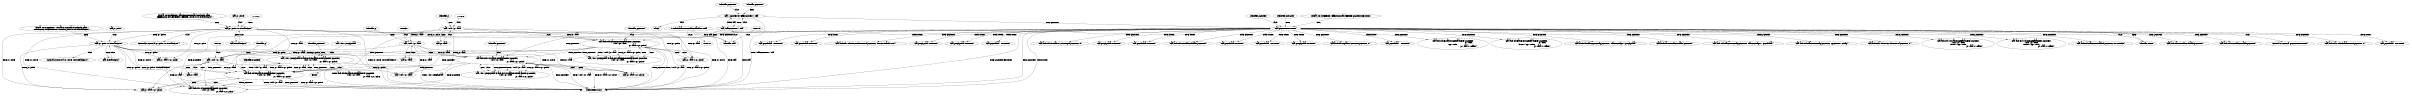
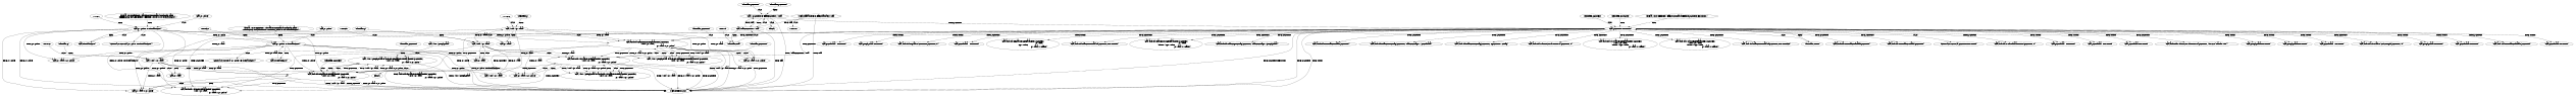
  digraph {
    n1 [label="(Call,*(int *)pReplyData = android::Equalizer_setParameter(pContext,\n (void *)p->data,\n                                                                     p->data + p->psize))"]
    n2 [label="(Call,android::Equalizer_setParameter(pContext,\n (void *)p->data,\n                                                                     p->data + p->psize))"]
    n3 [label="(MethodReturn,int)"]
    n4 [label="(Block,)"]
    n5 [label="(Call,android::Volume_setParameter(pContext,\n (void *)p->data,\n                                                                 p->data + p->psize))"]
    n6 [label="(Call,p->data + p->psize)"]
    n7 [label="(Call,android::Virtualizer_setParameter(pContext,\n (void *)p->data,\n                                                                       p->data + p->psize))"]
    n8 [label="(Call,p->data + p->psize)"]
    n9 [label="(Call,*(int *)pReplyData = android::Virtualizer_setParameter(pContext,\n (void *)p->data,\n                                                                       p->data + p->psize))"]
    n10 [label="(Call,pContext == NULL)"]
    n11 [label="(Call,android::BassBoost_setParameter(pContext,\n (void *)p->data,\n                                                                    p->data + p->psize))"]
    n12 [label="(Call,android::LvmEffect_enable(pContext))"]
    n13 [label="(Call,android::Effect_setConfig(pContext, (effect_config_t *) pCmdData))"]
    n14 [label="(Call,android::Effect_setConfig(pContext, &pContext->config))"]
    n15 [label="(Call,android::VolumeSetVolumeLevel(pContext, 0))"]
    n16 [label="(Call,android::Virtualizer_getParameter(pContext,\n (void *)p->data,\n (size_t *)&p->vsize,\n                                                              p->data + voffset))"]
    n17 [label="(Call,android::Volume_getParameter(pContext,\n (void *)p->data,\n (size_t *)&p->vsize,\n                                                         p->data + voffset))"]
    n18 [label="(Call,android::Effect_setEnabled(pContext, LVM_FALSE))"]
    n19 [label="(Identifier,NULL)"]
    n20 [label="(Call,android::LvmEffect_disable(pContext))"]
    n21 [label="(Call,android::LvmEffect_enable(pContext))"]
    n22 [label="(ControlStructure,if (pContext == NULL))"]
    n23 [label="(Call,android::MethodParameterIn(pContext, 0))"]
    n24 [label="(Call,pCmdData   == NULL)"]
    n25 [label="(Call,pCmdData   == NULL)"]
    n26 [label="(Call,pCmdData == NULL)"]
    n27 [label="(Call,android::VolumeSetVolumeLevel(pContext, (int16_t)(maxdB*100)))"]
    n28 [label="(Call,pReplyData == NULL)"]
    n29 [label="(Call,pReplyData == NULL)"]
    n30 [label="(Call,pCmdData   == NULL)"]
    n31 [label="(Call,android::VirtualizerSetStrength(pContext, 0))"]
    n32 [label="(Call,pReplyData == NULL)"]
    n33 [label="(Call,pCmdData == NULL)"]
    n34 [label="(Call,android::LvmEffect_disable(pContext))"]
    n35 [label="(Call,pCmdData == NULL)"]
    n36 [label="(Call,pCmdData   == NULL)"]
    n37 [label="(Call,pReplyData == NULL)"]
    n38 [label="(Call,android::EqualizerSetPreset(pContext, 0))"]
    n39 [label="(Call,pCmdData    == NULL)"]
    n40 [label="(Call,android::Equalizer_getParameter(pContext,\n                                                            p->data,\n &p->vsize,\n                                                            p->data + voffset))"]
+   n41 [label="(Call,android::Effect_setEnabled(pContext, LVM_TRUE))"]
    n42 [label="(Call,android::BassBoost_getParameter(pContext,\n                                                            p->data,\n (size_t *)&p->vsize,\n                                                            p->data + voffset))"]
    n43 [label="(Call,android::Effect_getConfig(pContext, (effect_config_t *)pReplyData))"]
    n44 [label="(Call,p->data + p->psize)"]
    n45 [label="(Call,*(int *)pReplyData = android::BassBoost_setParameter(pContext,\n (void *)p->data,\n                                                                    p->data + p->psize))"]
    n46 [label="(Call,* pContext = (EffectContext *) self)"]
    n47 [label="(Call,(EffectContext *) self)"]
    n48 [label="(Block,)"]
    n49 [label="(Identifier,self)"]
    n50 [label="(MethodParameterIn,effect_handle_t  self)"]
    1000107
    n52 [label="(Call,(void *)p->data)"]
    n53 [label="(Call,(void *)p->data)"]
    n54 [label="(Call,(void *)p->data)"]
    n55 [label="(Call,p->data)"]
    n56 [label="(Call,(void *)p->data)"]
    n57 [label="(Call,p->data)"]
    n58 [label="(Call,p->data)"]
    n59 [label="(Call,p->psize != sizeof(int32_t))"]
    n60 [label="(Call,p->psize != sizeof(int32_t))"]
    n61 [label="(Call,sizeof(int32_t))"]
    n62 [label="(Call,p->data + p->psize)"]
    n63 [label="(ControlStructure,if (p->psize != sizeof(int32_t)))"]
    n64 [label="(Call,sizeof(int32_t))"]
    n65 [label="(ControlStructure,if (p->psize != sizeof(int32_t)))"]
    n66 [label="(Identifier,pContext)"]
    n67 [label="(Identifier,cmdCode)"]
    n68 [label="(Literal,\"\tLVM_ERROR : BassBoost_command cmdCode Case: \"\n \"EFFECT_CMD_SET_PARAM: ERROR, psize is not sizeof(int32_t)\")"]
    n69 [label="(Identifier,p)"]
    n70 [label="(Identifier,pContext)"]
    n71 [label="(Call,p->psize)"]
    n72 [label="(Identifier,pContext)"]
    n73 [label="(Identifier,p)"]
    n74 [label="(Literal,\"\tLVM_ERROR : Virtualizer_command cmdCode Case: \"\n \"EFFECT_CMD_SET_PARAM: ERROR, psize is not sizeof(int32_t)\")"]
    n75 [label="(Literal,\"\tLVM_ERROR : Effect_command ERROR pContext == NULL\")"]
    n76 [label="(Identifier,pContext)"]
    n77 [label="(Identifier,pContext)"]
    n78 [label="(Identifier,pContext)"]
    n79 [label="(Call,*(int *)pReplyData)"]
    n80 [label="(Identifier,pContext)"]
    n81 [label="(Identifier,p)"]
    n82 [label="(Call,p->psize)"]
    1000119
    1000606
    1000601
    1000697
+   1000692
    1000761
    n1 -> n2 [label="CFG: "]
    n1 -> n3 [label="DDG: *(int *)pReplyData"]
    n1 -> n3 [label="DDG: android::Equalizer_setParameter(pContext,\n (void *)p->data,\n                                                                     p->data + p->psize)"]
    n1 -> n4 [label="AST: "]
    n2 -> n1 [label="AST: "]
    n2 -> n1 [label="DDG: pContext"]
    n2 -> n1 [label="DDG: (void *)p->data"]
    n2 -> n1 [label="DDG: p->data + p->psize"]
    n2 -> n3 [label="DDG: (void *)p->data"]
    n2 -> n3 [label="DDG: pContext"]
    n2 -> n3 [label="DDG: p->data + p->psize"]
    n2 -> n5 [label="DDG: pContext"]
    n2 -> n6 [label="CFG: "]
    n6 -> n2 [label="AST: "]
    n7 -> n2 [label="DDG: pContext"]
    n7 -> n3 [label="DDG: pContext"]
    n7 -> n3 [label="DDG: (void *)p->data"]
    n7 -> n3 [label="DDG: p->data + p->psize"]
    n7 -> n5 [label="DDG: pContext"]
    n7 -> n8 [label="CFG: "]
    n7 -> n9 [label="AST: "]
    n7 -> n9 [label="DDG: pContext"]
    n7 -> n9 [label="DDG: (void *)p->data"]
    n7 -> n9 [label="DDG: p->data + p->psize"]
    n8 -> n7 [label="AST: "]
    n9 -> n7 [label="CFG: "]
    n10 -> n2 [label="DDG: pContext"]
    n10 -> n3 [label="DDG: pContext == NULL"]
    n10 -> n3 [label="DDG: pContext"]
    n10 -> n3 [label="DDG: NULL"]
    n10 -> n5 [label="DDG: pContext"]
    n10 -> n7 [label="DDG: pContext"]
    n10 -> n11 [label="DDG: pContext"]
    n10 -> n12 [label="DDG: pContext"]
    n10 -> n13 [label="DDG: pContext"]
    n10 -> n14 [label="DDG: pContext"]
    n10 -> n15 [label="DDG: pContext"]
    n10 -> n16 [label="DDG: pContext"]
    n10 -> n17 [label="DDG: pContext"]
    n10 -> n18 [label="DDG: pContext"]
    n10 -> n19 [label="CFG: "]
    n10 -> n20 [label="DDG: pContext"]
    n10 -> n21 [label="DDG: pContext"]
    n10 -> n22 [label="AST: "]
    n10 -> n23 [label="DDG: pContext"]
    n10 -> n24 [label="DDG: NULL"]
    n10 -> n25 [label="DDG: NULL"]
    n10 -> n26 [label="DDG: NULL"]
    n10 -> n27 [label="DDG: pContext"]
    n10 -> n28 [label="DDG: NULL"]
    n10 -> n29 [label="DDG: NULL"]
    n10 -> n30 [label="DDG: NULL"]
    n10 -> n31 [label="DDG: pContext"]
    n10 -> n32 [label="DDG: NULL"]
    n10 -> n33 [label="DDG: NULL"]
    n10 -> n34 [label="DDG: pContext"]
    n10 -> n35 [label="DDG: NULL"]
    n10 -> n36 [label="DDG: NULL"]
    n10 -> n37 [label="DDG: NULL"]
    n10 -> n38 [label="DDG: pContext"]
    n10 -> n39 [label="DDG: NULL"]
    n10 -> n40 [label="DDG: pContext"]
+   n10 -> n41 [label="DDG: pContext"]
    n10 -> n42 [label="DDG: pContext"]
    n10 -> n43 [label="DDG: pContext"]
    n11 -> n2 [label="DDG: pContext"]
    n11 -> n3 [label="DDG: p->data + p->psize"]
    n11 -> n3 [label="DDG: pContext"]
    n11 -> n3 [label="DDG: (void *)p->data"]
    n11 -> n5 [label="DDG: pContext"]
    n11 -> n7 [label="DDG: pContext"]
    n11 -> n44 [label="CFG: "]
    n11 -> n45 [label="AST: "]
    n11 -> n45 [label="DDG: pContext"]
    n11 -> n45 [label="DDG: (void *)p->data"]
    n11 -> n45 [label="DDG: p->data + p->psize"]
    n19 -> n10 [label="AST: "]
    n44 -> n11 [label="AST: "]
    n45 -> n11 [label="CFG: "]
    n46 -> n3 [label="DDG: (EffectContext *) self"]
    n46 -> n10 [label="DDG: pContext"]
    n46 -> n47 [label="CFG: "]
    n46 -> n48 [label="AST: "]
    n47 -> n3 [label="DDG: self"]
    n47 -> n46 [label="AST: "]
    n47 -> n46 [label="DDG: self"]
    n47 -> n49 [label="CFG: "]
    n49 -> n47 [label="AST: "]
    n50 -> n3 [label="DDG: self"]
-   n50 -> n49 [label="DDG: self"]
+   n50 -> n47 [label="DDG: self"]
    n50 -> 1000107 [label="AST: "]
    n52 -> n11 [label="AST: "]
    n52 -> n11 [label="DDG: p->data"]
    n52 -> n44 [label="DDG: p->data"]
    n52 -> n53 [label="DDG: p->data"]
    n52 -> n54 [label="DDG: p->data"]
    n52 -> n55 [label="CFG: "]
    n52 -> n56 [label="DDG: p->data"]
    n53 -> n7 [label="AST: "]
    n53 -> n7 [label="DDG: p->data"]
    n53 -> n8 [label="DDG: p->data"]
    n53 -> n54 [label="DDG: p->data"]
    n53 -> n56 [label="DDG: p->data"]
    n53 -> n57 [label="CFG: "]
    n54 -> n2 [label="AST: "]
    n54 -> n2 [label="DDG: p->data"]
    n54 -> n6 [label="DDG: p->data"]
    n54 -> n56 [label="DDG: p->data"]
    n54 -> n58 [label="CFG: "]
    n55 -> n52 [label="AST: "]
    n57 -> n53 [label="AST: "]
    n58 -> n54 [label="AST: "]
    n59 -> n2 [label="DDG: p->psize"]
    n59 -> n3 [label="DDG: p->psize != sizeof(int32_t)"]
    n59 -> n3 [label="DDG: p->psize"]
    n59 -> n5 [label="DDG: p->psize"]
    n59 -> n6 [label="DDG: p->psize"]
    n59 -> n11 [label="DDG: p->psize"]
    n59 -> n44 [label="DDG: p->psize"]
    n59 -> n60 [label="DDG: p->psize"]
    n59 -> n61 [label="CFG: "]
    n59 -> n62 [label="DDG: p->psize"]
    n59 -> n63 [label="AST: "]
    n60 -> n2 [label="DDG: p->psize"]
    n60 -> n3 [label="DDG: p->psize"]
    n60 -> n3 [label="DDG: p->psize != sizeof(int32_t)"]
    n60 -> n5 [label="DDG: p->psize"]
    n60 -> n6 [label="DDG: p->psize"]
    n60 -> n7 [label="DDG: p->psize"]
    n60 -> n8 [label="DDG: p->psize"]
    n60 -> n62 [label="DDG: p->psize"]
    n60 -> n64 [label="CFG: "]
    n60 -> n65 [label="AST: "]
    n61 -> n59 [label="AST: "]
    n64 -> n60 [label="AST: "]
    n66 -> n46 [label="AST: "]
    n67 -> n10 [label="CFG: "]
    n68 -> n59 [label="CFG: "]
    n69 -> n53 [label="CFG: "]
    n70 -> n46 [label="CFG: "]
    n71 -> n59 [label="AST: "]
    n72 -> n7 [label="AST: "]
    n73 -> n54 [label="CFG: "]
    n74 -> n60 [label="CFG: "]
    n75 -> n10 [label="CFG: "]
    n76 -> n1 [label="CFG: "]
    n77 -> n11 [label="AST: "]
    n78 -> n2 [label="AST: "]
    n79 -> n1 [label="AST: "]
    n80 -> n10 [label="AST: "]
    n81 -> n52 [label="CFG: "]
    n82 -> n60 [label="AST: "]
    1000119 -> n49 [label="AST: "]
    1000606 -> n52 [label="AST: "]
    1000601 -> n59 [label="CFG: "]
    1000697 -> n53 [label="AST: "]
+   1000692 -> n60 [label="CFG: "]
    1000761 -> n54 [label="AST: "]
  }
